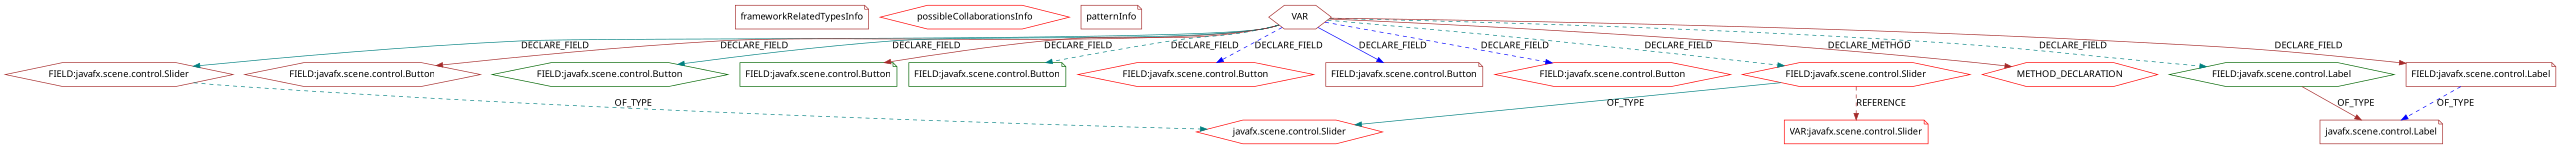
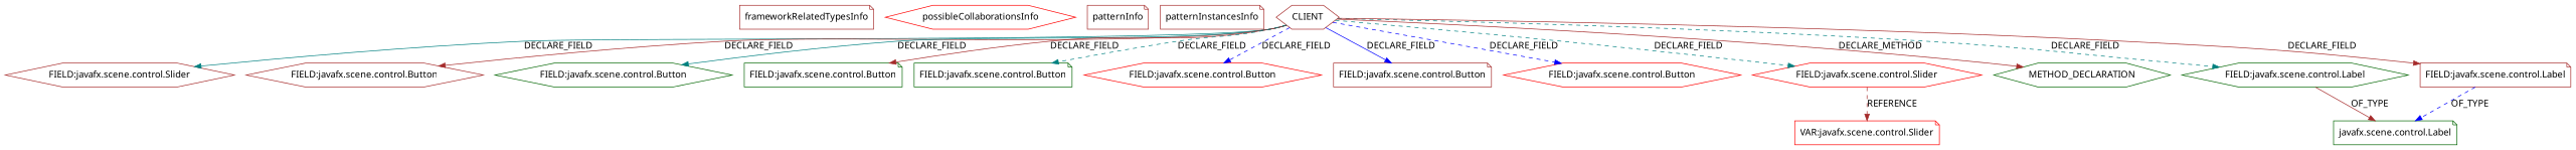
  digraph {
    fontname="Noto Sans"
    node [color=brown fontname="Noto Sans" shape=hexagon isFrameworkType=false vertexType=FIELD_DECLARATION]
    edge [color=teal fontname="Noto Sans" style=solid]
    frameworkRelatedTypesInfo [shape=note isFrameworkType="" vertexType=""]
    possibleCollaborationsInfo [color=red isFrameworkType="" vertexType=""]
    patternInfo [frequency=2.0 patternRootClient=0 shape=note isFrameworkType="" vertexType=""]
-   n5 [color=red label="javafx.scene.control.Slider" vertexType=FRAMEWORK_CLASS_TYPE]
+   patternInstancesInfo [0="candybibby-Snake~/candybibby-Snake/Snake-master/src/graphicsJavaFX/Controller.java~Controller~2239" 1="if12b051-SWP_Paint~/if12b051-SWP_Paint/SWP_Paint-master/SWP_Paint/src/gui/MainController.java~MainController~3089" shape=note isFrameworkType="" vertexType=""]
    n6 [label="FIELD:javafx.scene.control.Slider"]
-   n7 [label=VAR vertexType=ROOT_CLIENT_CLASS_DECLARATION]
+   n7 [label=CLIENT vertexType=ROOT_CLIENT_CLASS_DECLARATION]
    n8 [label="FIELD:javafx.scene.control.Button"]
    n9 [color=darkgreen label="FIELD:javafx.scene.control.Button"]
    n10 [color=darkgreen label="FIELD:javafx.scene.control.Button" shape=note]
    n11 [color=darkgreen label="FIELD:javafx.scene.control.Button" shape=note]
    n12 [color=red label="FIELD:javafx.scene.control.Button"]
    n13 [label="FIELD:javafx.scene.control.Button" shape=note]
    n14 [color=red label="FIELD:javafx.scene.control.Button"]
    n15 [color=red label="FIELD:javafx.scene.control.Slider"]
-   n16 [color=red label=METHOD_DECLARATION vertexType=CLIENT_METHOD_DECLARATION]
+   n16 [color=darkgreen label=METHOD_DECLARATION vertexType=CLIENT_METHOD_DECLARATION]
    n17 [color=darkgreen label="FIELD:javafx.scene.control.Label"]
    n18 [label="FIELD:javafx.scene.control.Label" shape=note]
    n19 [color=red label="VAR:javafx.scene.control.Slider" shape=note vertexType=VARIABLE_EXPRESION]
-   n20 [label="javafx.scene.control.Label" shape=note vertexType=FRAMEWORK_CLASS_TYPE]
-   n6 -> n5 [label=OF_TYPE style=dashed]
+   n20 [color=darkgreen label="javafx.scene.control.Label" shape=note vertexType=FRAMEWORK_CLASS_TYPE]
    n7 -> n6 [label=DECLARE_FIELD]
    n7 -> n8 [color=brown label=DECLARE_FIELD]
    n7 -> n9 [label=DECLARE_FIELD]
    n7 -> n10 [color=brown label=DECLARE_FIELD]
    n7 -> n11 [label=DECLARE_FIELD style=dashed]
    n7 -> n12 [color=blue label=DECLARE_FIELD style=dashed]
    n7 -> n13 [color=blue label=DECLARE_FIELD]
    n7 -> n14 [color=blue label=DECLARE_FIELD style=dashed]
    n7 -> n15 [label=DECLARE_FIELD style=dashed]
    n7 -> n16 [color=brown label=DECLARE_METHOD]
    n7 -> n17 [label=DECLARE_FIELD style=dashed]
    n7 -> n18 [color=brown label=DECLARE_FIELD]
-   n15 -> n5 [label=OF_TYPE]
    n15 -> n19 [color=brown label=REFERENCE style=dashed]
    n17 -> n20 [color=brown label=OF_TYPE]
    n18 -> n20 [color=blue label=OF_TYPE style=dashed]
  }
